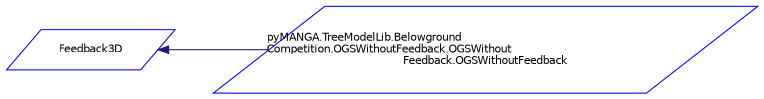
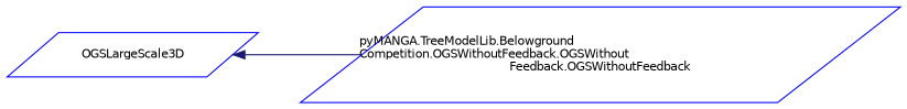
  digraph {
    rankdir=LR
    node [color=blue fillcolor=white fontname=Helvetica fontsize=10 shape=parallelogram style=filled]
-   n1 [height=0.2 label=Feedback3D width=0.4]
+   n1 [height=0.2 label=OGSLargeScale3D width=0.4]
    n2 [height=0.2 label="pyMANGA.TreeModelLib.Belowground\lCompetition.OGSWithoutFeedback.OGSWithout\lFeedback.OGSWithoutFeedback" width=0.4]
    n1 -> n2 [color=midnightblue dir=back fontname=Helvetica fontsize=10 labelfontname=Helvetica labelfontsize=10 style=solid]
  }
